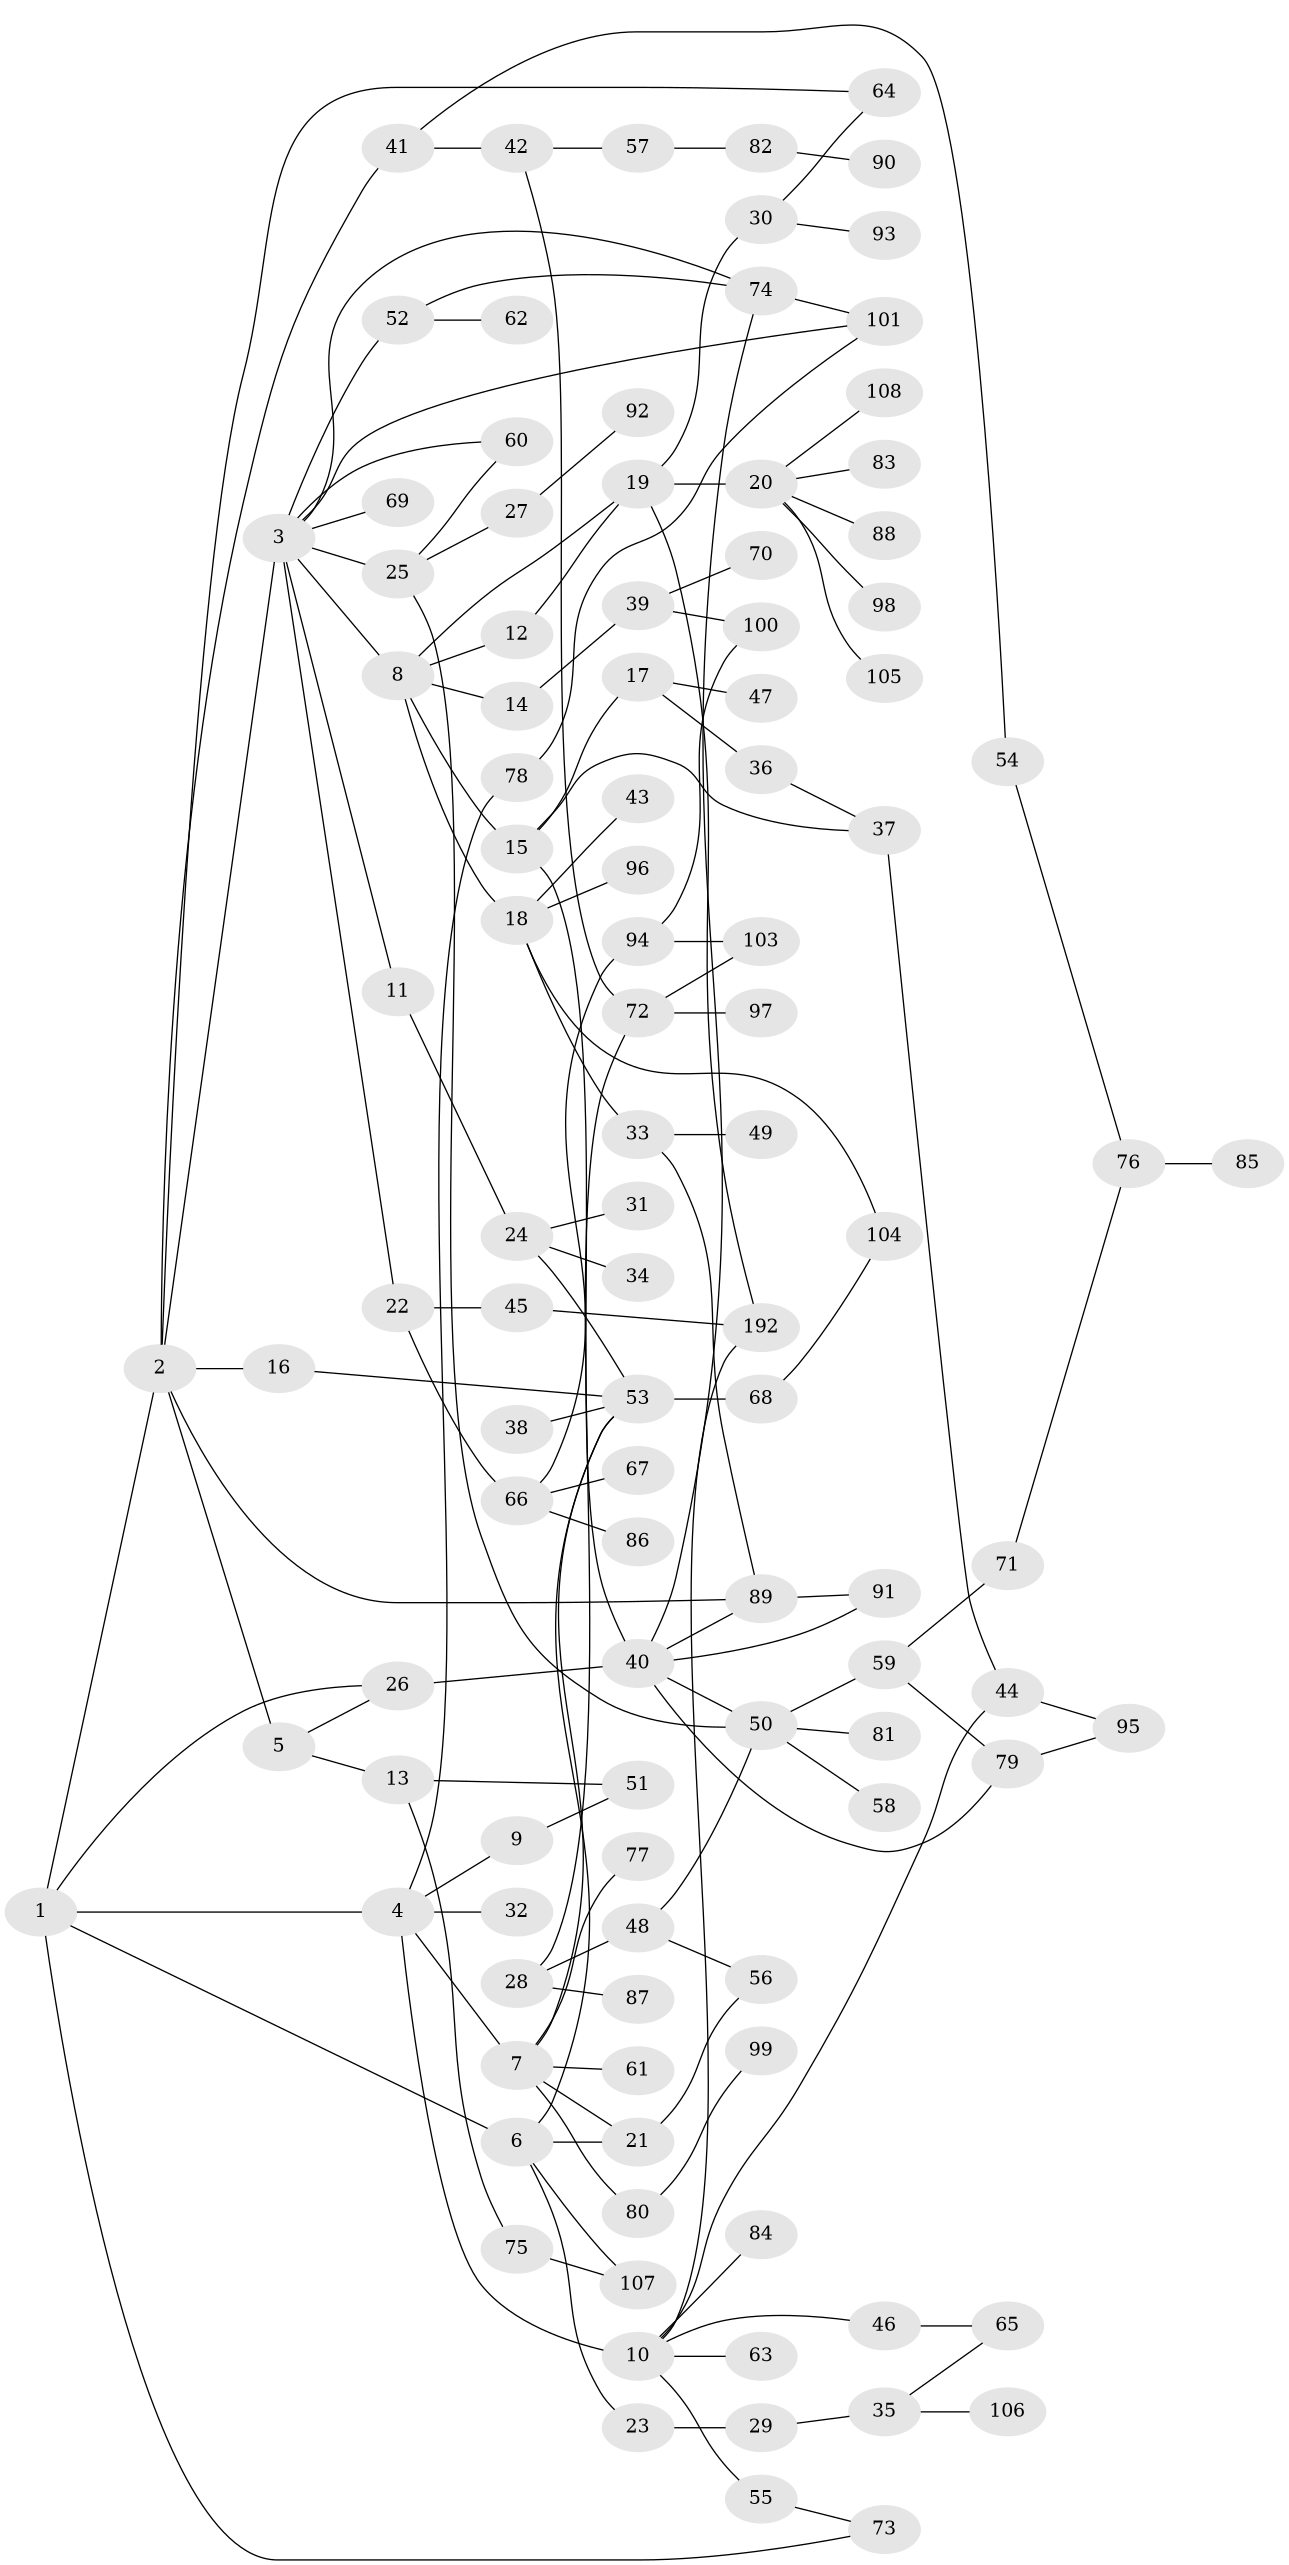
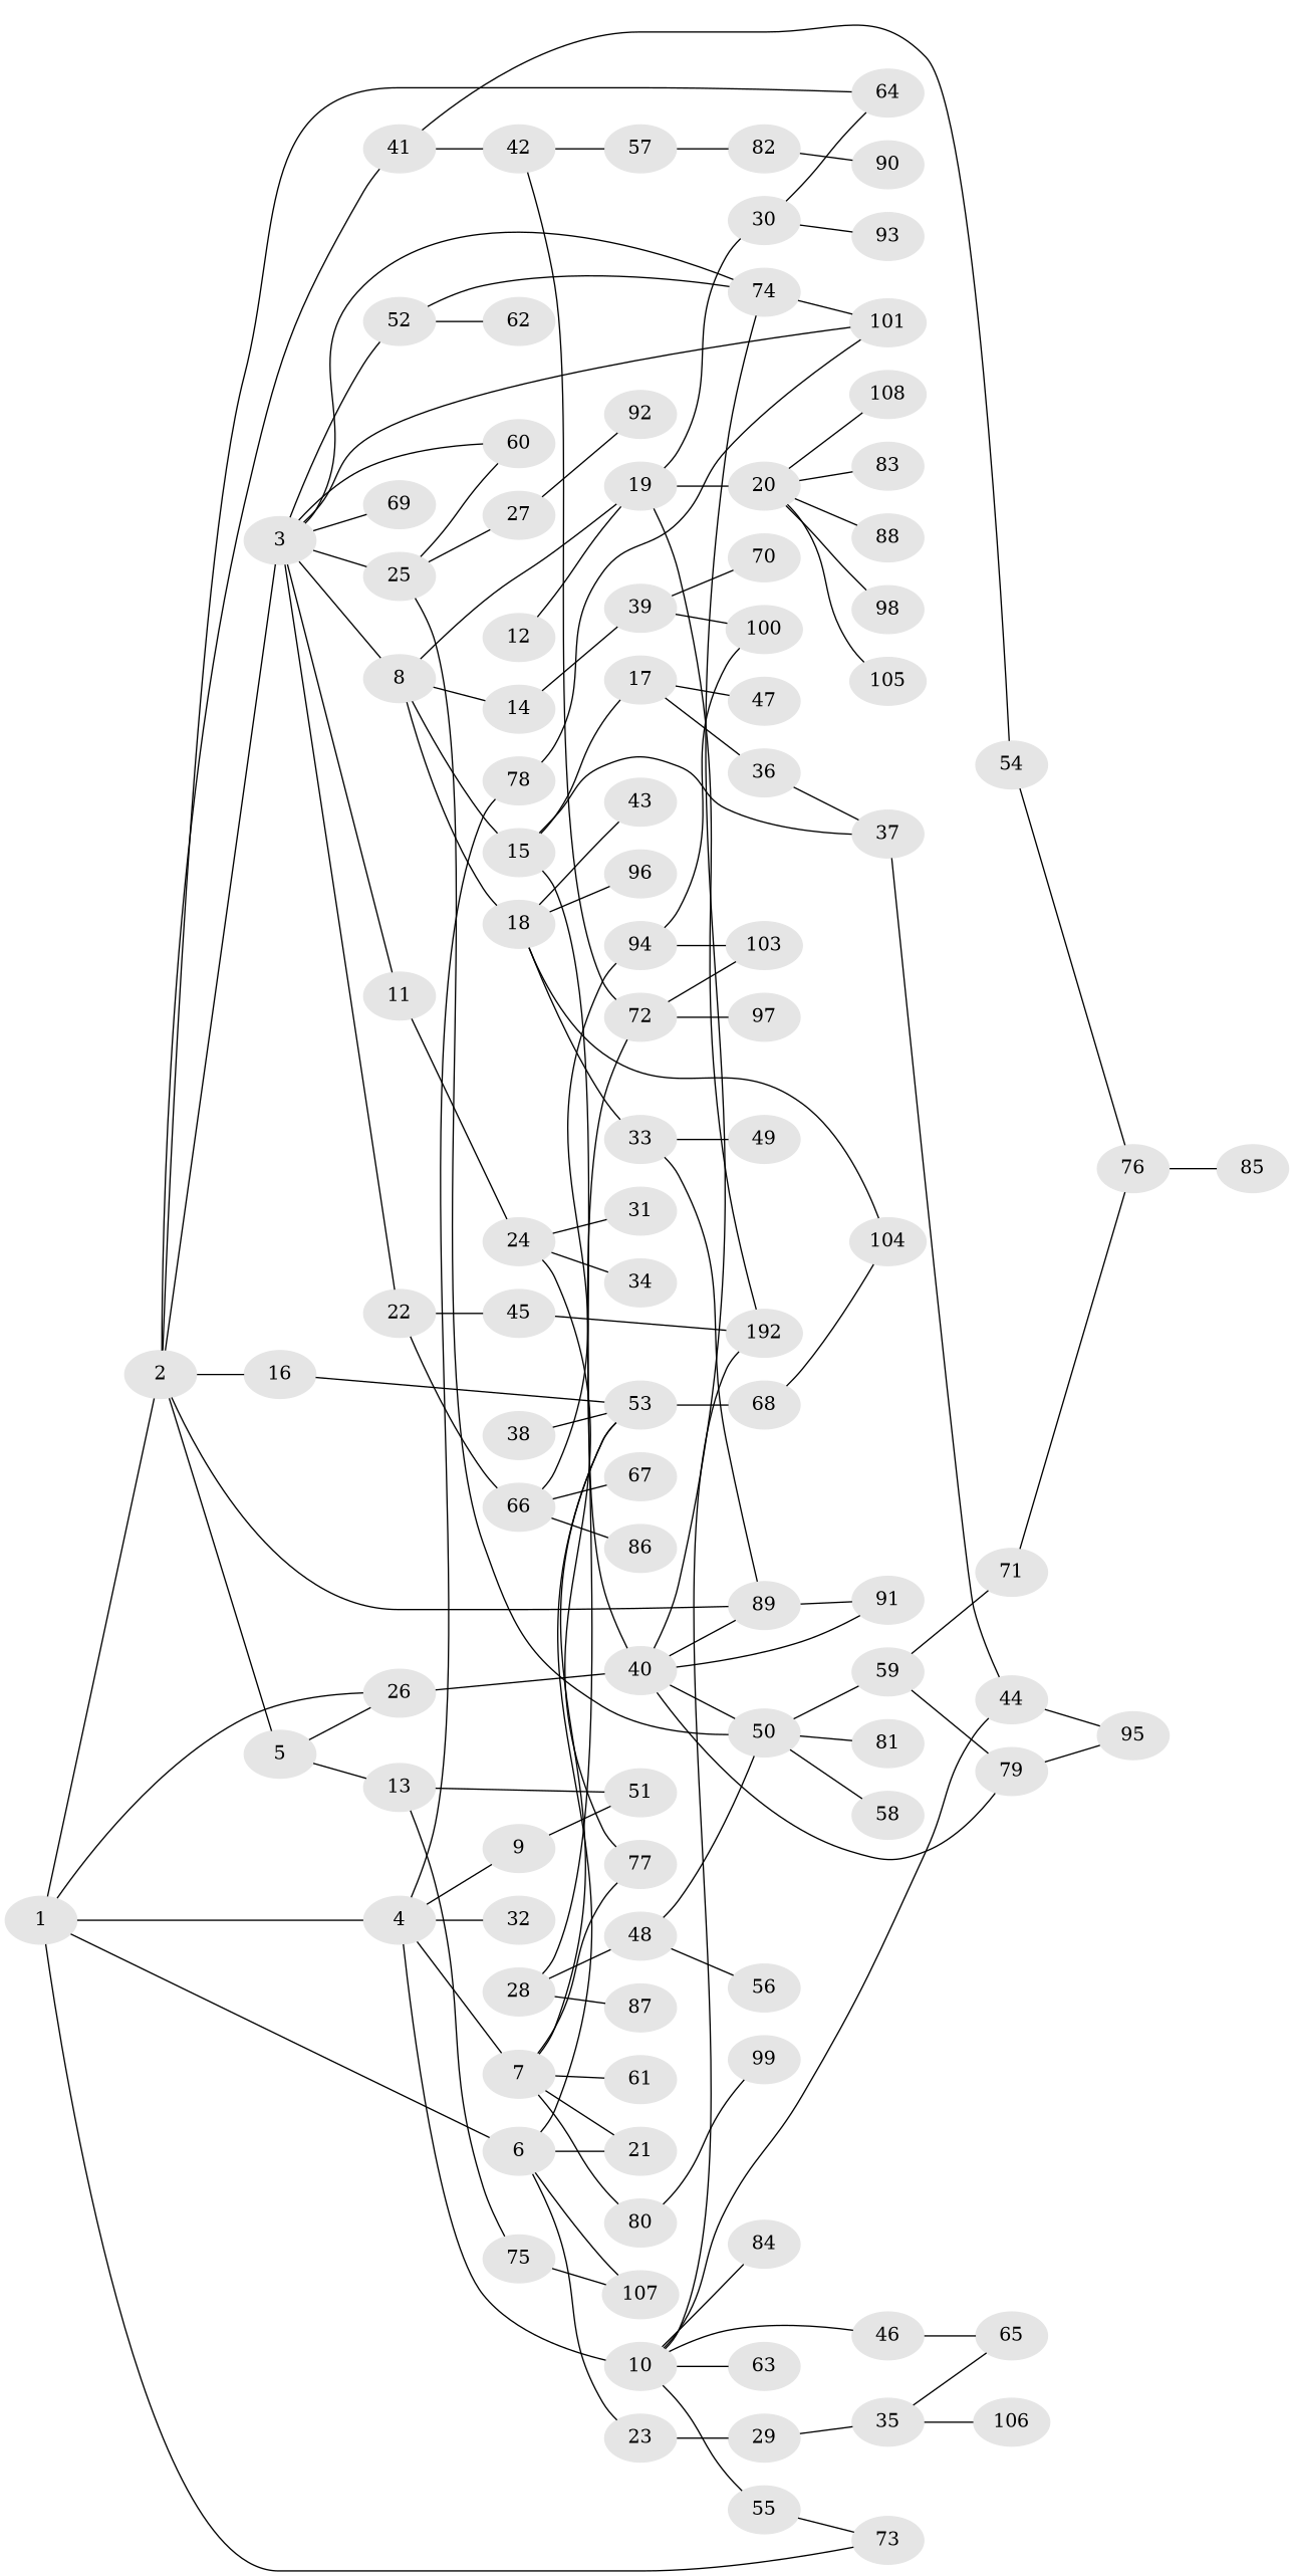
  graph {
    rankdir=LR
    node [color=gray90 style=filled]
    1
    2
    4
    6
    26
    73
    3
    5
    16
    41
    64
    89
    7
    9
    10
    32
    78
    21
    23
    53
    107
    40
    8
    11
    22
    25
    52
    60
    69
    74
    101
    13
    54
    42
    91
    12
    14
    15
    18
    19
    24
    45
    66
    27
    50
    62
    61
    77
    80
    51
    44
    46
    55
    63
    84
    n56 [label=192]
    75
    56
    29
    68
    99
    39
    17
    37
    33
    43
    96
    104
    20
    30
    95
    65
    31
    34
    70
    100
    36
    47
    79
    49
    83
    88
    98
    105
    108
    28
    48
    72
    87
    93
    38
    67
    86
    94
    35
    92
    58
    59
    81
    76
    97
    103
    106
    57
    82
    71
    85
    90
    1 -- 2
    1 -- 4
    1 -- 6
    1 -- 26
    1 -- 73
    2 -- 3
    2 -- 5
    2 -- 16
    2 -- 41
    2 -- 64
    2 -- 89
    4 -- 7
    4 -- 9
    4 -- 10
    4 -- 32
    4 -- 78
    6 -- 21
    6 -- 23
    6 -- 53
    6 -- 107
    26 -- 40
    3 -- 8
    3 -- 11
    3 -- 22
    3 -- 25
    3 -- 52
    3 -- 60
    3 -- 69
    3 -- 74
    3 -- 101
    5 -- 26
    5 -- 13
    16 -- 53
    41 -- 54
    41 -- 42
    89 -- 91
    7 -- 21
    7 -- 53
    7 -- 61
    7 -- 77
    7 -- 80
    9 -- 51
    10 -- 44
    10 -- 46
    10 -- 55
    10 -- 63
    10 -- 84
    10 -- n56
    78 -- 101
-   21 -- 56
    23 -- 29
    53 -- 68
    40 -- 89
    40 -- 74
    40 -- 91
    40 -- 50
    40 -- 79
-   8 -- 12
    8 -- 14
    8 -- 15
    8 -- 18
    8 -- 19
    11 -- 24
    22 -- 45
    22 -- 66
    25 -- 60
    25 -- 27
    25 -- 50
    52 -- 74
    52 -- 62
    74 -- 101
    13 -- 51
    13 -- 75
    54 -- 76
    42 -- 72
    42 -- 57
    12 -- 19
    14 -- 39
    15 -- 40
    15 -- 17
    15 -- 37
    18 -- 33
    18 -- 43
    18 -- 96
    18 -- 104
    19 -- n56
    19 -- 20
    19 -- 30
-   24 -- 53
+   24 -- 77
    24 -- 31
    24 -- 34
    45 -- n56
    66 -- 67
    66 -- 86
    66 -- 94
    27 -- 92
    50 -- 58
    50 -- 59
    50 -- 81
    80 -- 99
    44 -- 95
    46 -- 65
    55 -- 73
    75 -- 107
    29 -- 35
    68 -- 104
    39 -- 70
    39 -- 100
    17 -- 36
    17 -- 47
    37 -- 44
    33 -- 89
    33 -- 49
    20 -- 83
    20 -- 88
    20 -- 98
    20 -- 105
    20 -- 108
    30 -- 64
    30 -- 93
    36 -- 37
    79 -- 95
    28 -- 48
    28 -- 72
    28 -- 87
    48 -- 50
    48 -- 56
    72 -- 97
    72 -- 103
    38 -- 53
    94 -- 100
    94 -- 103
    35 -- 65
    35 -- 106
    59 -- 79
    59 -- 71
    76 -- 85
    57 -- 82
    82 -- 90
    71 -- 76
  }
